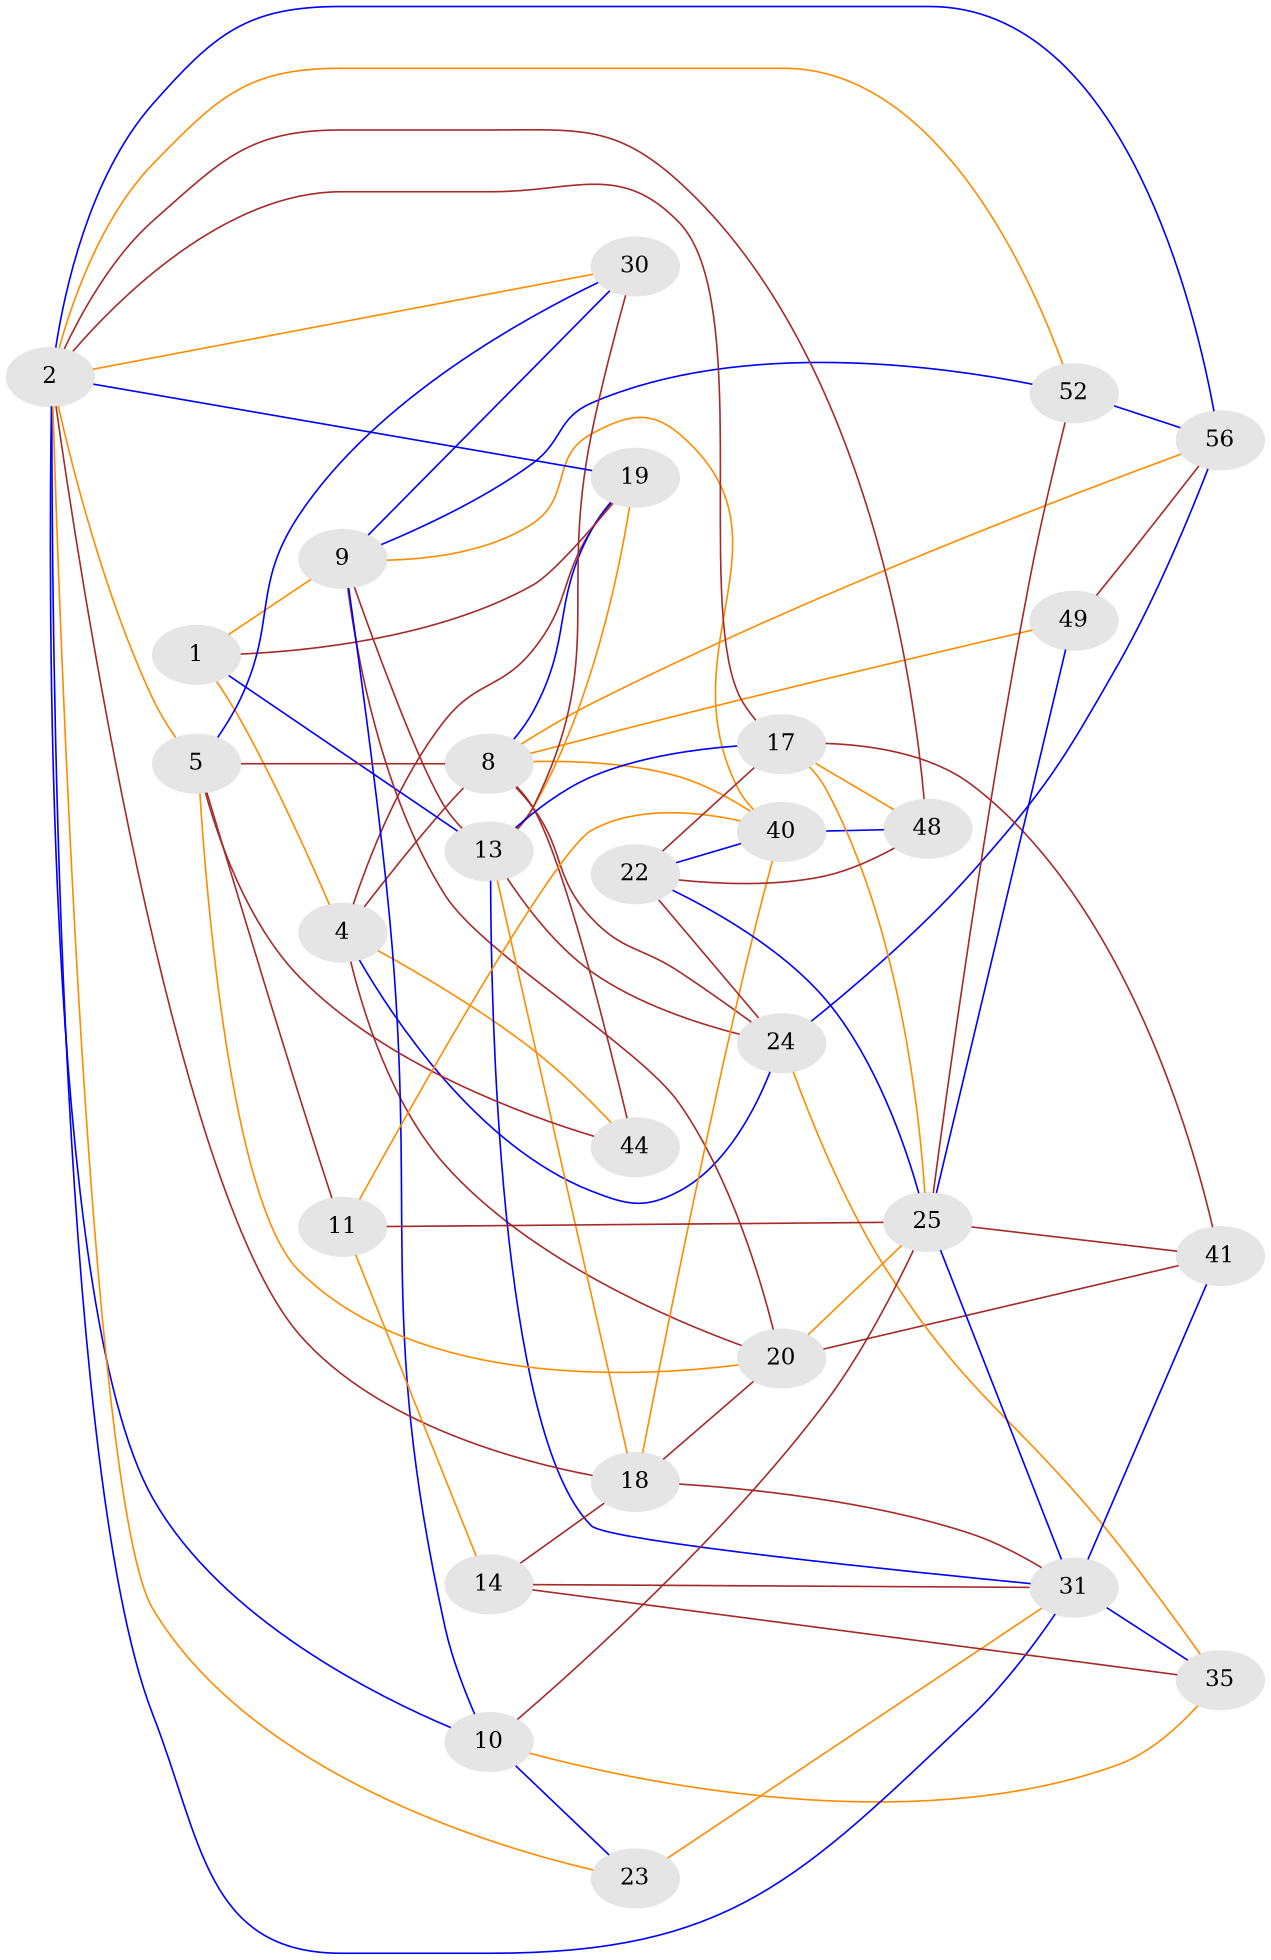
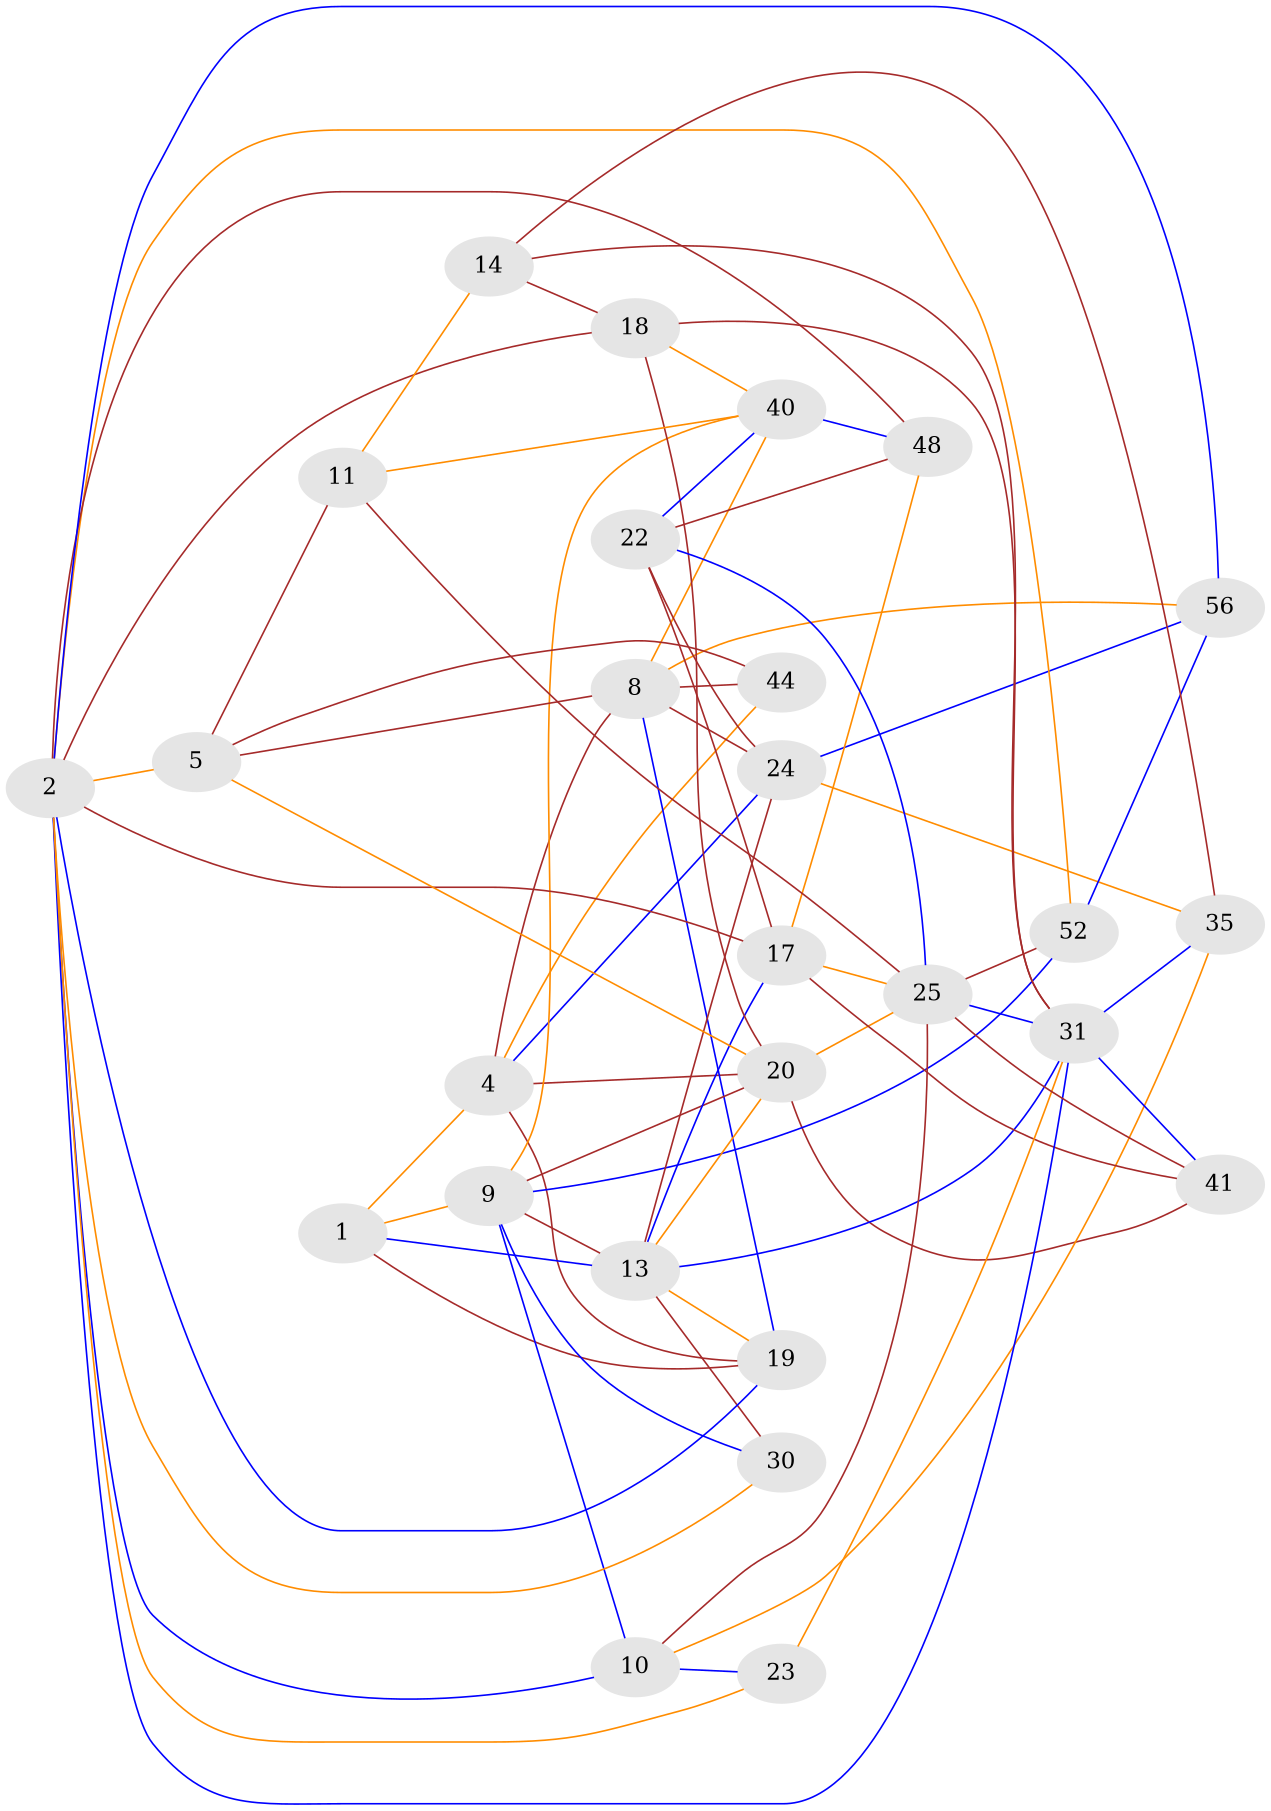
  graph {
    rankdir=LR
    node [color=gray90 style=filled]
    edge [color=brown]
    4 [super="+12"]
    19 [super="+33"]
    8 [super="+54+45"]
    20 [super="+53"]
    24 [super="+39"]
    44
    1
    9 [super="+15+43"]
    13 [super="+16"]
    10 [super="+26"]
    30
    52
    40 [super="+46"]
    17 [super="+51"]
    18 [super="+37"]
    31 [super="+57+55+36"]
    2 [super="+3"]
    5 [super="+42+7"]
    23
    48
    56 [super="+58"]
    11
    25 [super="+27+28"]
    35
    41
-   49
    14
    22
    4 -- 19
    4 -- 8
    4 -- 20
    4 -- 24 [color=blue]
    4 -- 44 [color=darkorange]
    8 -- 19 [color=blue]
    8 -- 24
    8 -- 44
    8 -- 40 [color=darkorange]
    8 -- 56 [color=darkorange]
-   8 -- 49 [color=darkorange]
    20 -- 25 [color=darkorange]
    20 -- 41
    24 -- 56 [color=blue]
    24 -- 35 [color=darkorange]
    1 -- 4 [color=darkorange]
    1 -- 19
    1 -- 9 [color=darkorange]
    1 -- 13 [color=blue]
    9 -- 20
    9 -- 13
    9 -- 10 [color=blue]
    9 -- 30 [color=blue]
    9 -- 52 [color=blue]
    9 -- 40 [color=darkorange]
    13 -- 19 [color=darkorange]
    13 -- 24
    13 -- 30
    13 -- 17 [color=blue]
-   13 -- 18 [color=darkorange]
+   13 -- 20 [color=darkorange]
    13 -- 31 [color=blue]
    10 -- 23 [color=blue]
    10 -- 25
    10 -- 35 [color=darkorange]
    52 -- 56 [color=blue]
    40 -- 48 [color=blue]
    17 -- 48 [color=darkorange]
    17 -- 25 [color=darkorange]
    17 -- 41
    18 -- 20
    18 -- 40 [color=darkorange]
    18 -- 31
    31 -- 35 [color=blue]
    31 -- 41 [color=blue]
    2 -- 19 [color=blue weight=2]
    2 -- 10 [color=blue]
    2 -- 30 [color=darkorange]
    2 -- 52 [color=darkorange]
    2 -- 17
    2 -- 18
    2 -- 31 [color=blue]
    2 -- 5 [color=darkorange weight=2]
    2 -- 23 [color=darkorange]
    2 -- 48
    2 -- 56 [color=blue weight=2]
    5 -- 8
    5 -- 20 [color=darkorange]
    5 -- 44
-   5 -- 30 [color=blue]
    5 -- 11
    23 -- 31 [color=darkorange]
    11 -- 40 [color=darkorange]
    11 -- 25
    11 -- 14 [color=darkorange]
    25 -- 52
    25 -- 31 [color=blue]
    25 -- 41
-   25 -- 49 [color=blue]
-   49 -- 56
    14 -- 18
    14 -- 31
    14 -- 35
    22 -- 24
    22 -- 40 [color=blue]
    22 -- 17
    22 -- 48
    22 -- 25 [color=blue]
  }
